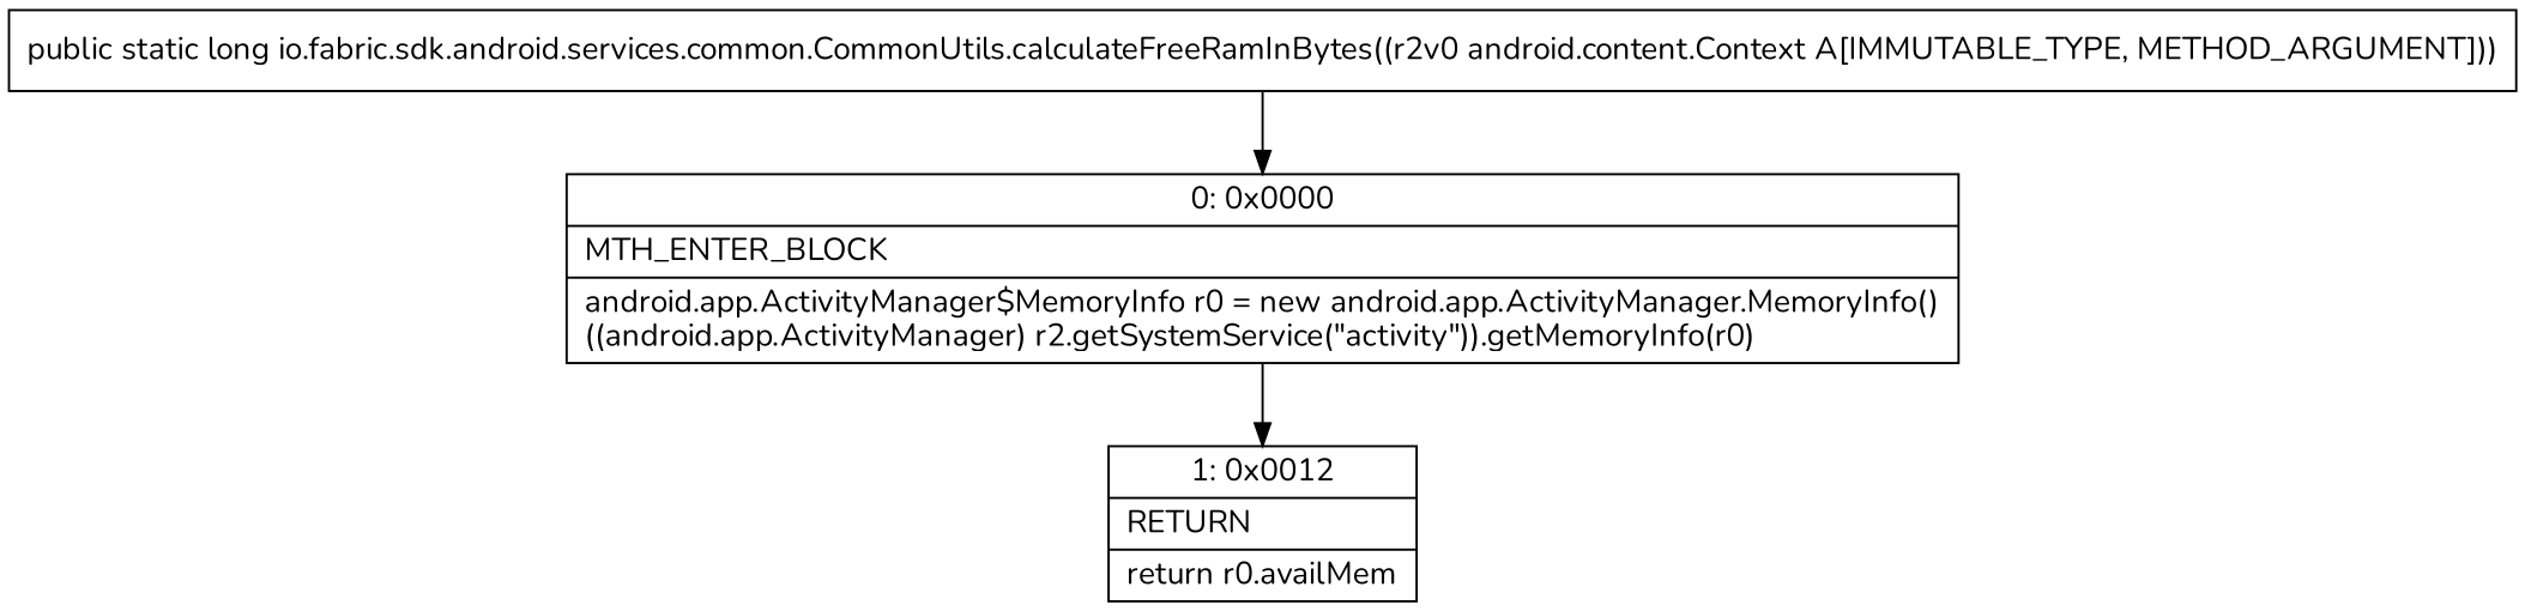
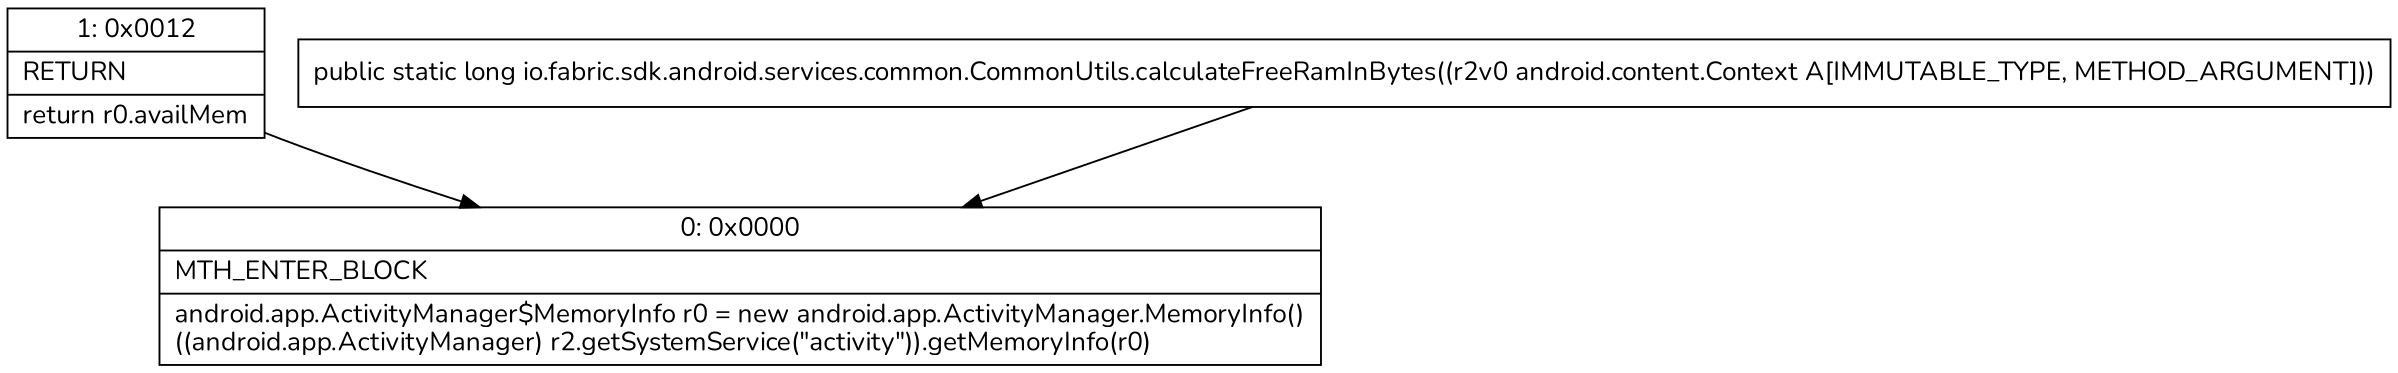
  digraph {
    fontname=Nunito
    node [shape=record fontname=Nunito]
    edge [fontname=Nunito]
    n1 [label="{0\:\ 0x0000|MTH_ENTER_BLOCK\l|android.app.ActivityManager$MemoryInfo r0 = new android.app.ActivityManager.MemoryInfo()\l((android.app.ActivityManager) r2.getSystemService(\"activity\")).getMemoryInfo(r0)\l}"]
    n2 [label="{1\:\ 0x0012|RETURN\l|return r0.availMem\l}"]
    n3 [label="{public static long io.fabric.sdk.android.services.common.CommonUtils.calculateFreeRamInBytes((r2v0 android.content.Context A[IMMUTABLE_TYPE, METHOD_ARGUMENT])) }"]
-   n1 -> n2
+   n2 -> n1
    n3 -> n1
  }
